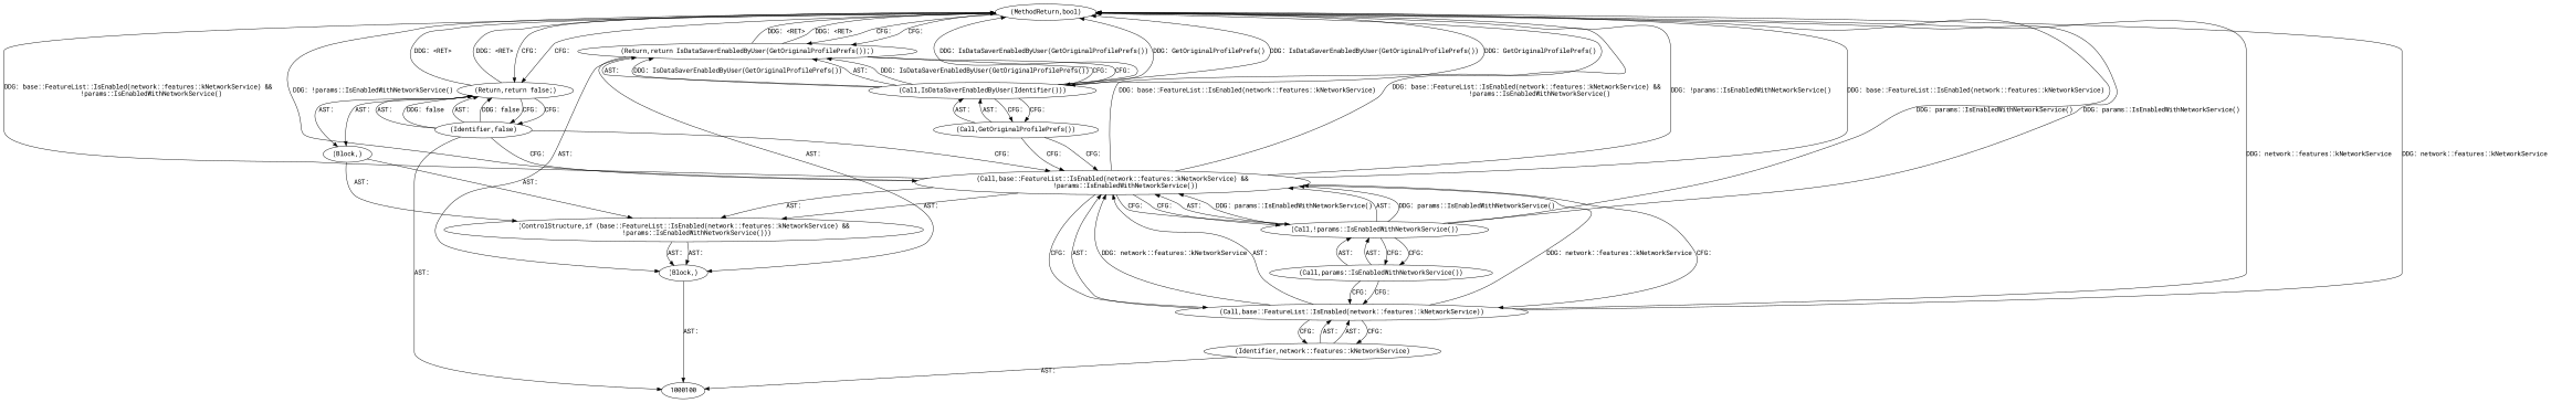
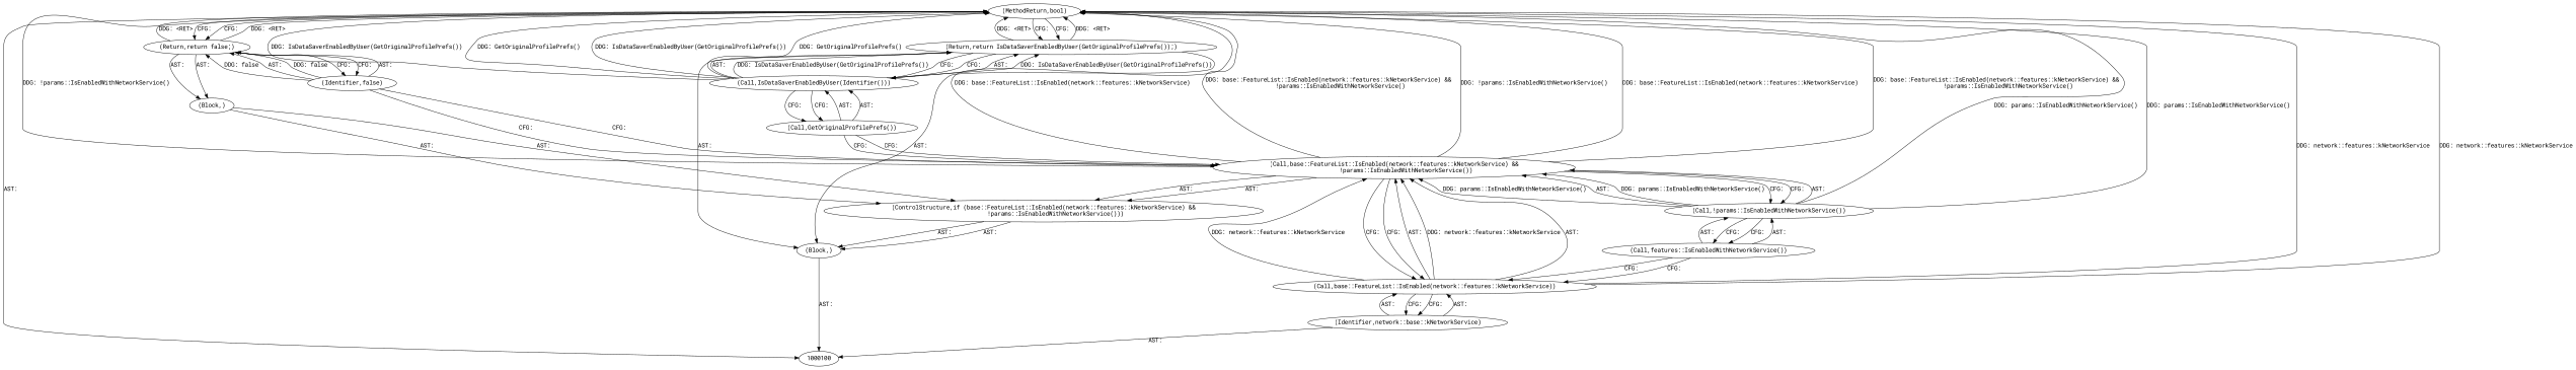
  digraph {
    fontname="Roboto Mono"
    node [fontname="Roboto Mono"]
    edge [fontname="Roboto Mono"]
    n1 [label="(MethodReturn,bool)"]
    n2 [label="(Return,return false;)"]
    n3 [label="(Return,return IsDataSaverEnabledByUser(GetOriginalProfilePrefs());)"]
    1000100
    n5 [label="(Block,)"]
    n6 [label="(Identifier,false)"]
    n7 [label="(Block,)"]
    n8 [label="(Call,IsDataSaverEnabledByUser(Identifier()))"]
    n9 [label="(ControlStructure,if (base::FeatureList::IsEnabled(network::features::kNetworkService) &&\n       !params::IsEnabledWithNetworkService()))"]
-   n10 [label="(Identifier,network::features::kNetworkService)"]
+   n10 [label="(Identifier,network::base::kNetworkService)"]
    n11 [label="(Call,base::FeatureList::IsEnabled(network::features::kNetworkService))"]
    n12 [label="(Call,base::FeatureList::IsEnabled(network::features::kNetworkService) &&\n       !params::IsEnabledWithNetworkService())"]
    n13 [label="(Call,!params::IsEnabledWithNetworkService())"]
-   n14 [label="(Call,params::IsEnabledWithNetworkService())"]
+   n14 [label="(Call,features::IsEnabledWithNetworkService())"]
    n15 [label="(Call,GetOriginalProfilePrefs())"]
    n1 -> n2 [label="CFG: "]
    n1 -> n2 [label="CFG: "]
    n1 -> n3 [label="CFG: "]
    n1 -> n3 [label="CFG: "]
-   n6 -> 1000100 [label="AST: "]
+   n1 -> 1000100 [label="AST: "]
    n2 -> n1 [label="DDG: <RET>"]
    n2 -> n1 [label="DDG: <RET>"]
    n2 -> n5 [label="AST: "]
    n2 -> n5 [label="AST: "]
    n2 -> n6 [label="CFG: "]
    n2 -> n6 [label="CFG: "]
    n3 -> n1 [label="DDG: <RET>"]
    n3 -> n1 [label="DDG: <RET>"]
    n3 -> n7 [label="AST: "]
    n3 -> n7 [label="AST: "]
    n3 -> n8 [label="CFG: "]
    n3 -> n8 [label="CFG: "]
    n5 -> n9 [label="AST: "]
    n5 -> n9 [label="AST: "]
    n6 -> n2 [label="AST: "]
    n6 -> n2 [label="DDG: false"]
    n6 -> n2 [label="AST: "]
    n6 -> n2 [label="DDG: false"]
    n6 -> n12 [label="CFG: "]
    n6 -> n12 [label="CFG: "]
    n7 -> 1000100 [label="AST: "]
    n8 -> n1 [label="DDG: IsDataSaverEnabledByUser(GetOriginalProfilePrefs())"]
    n8 -> n1 [label="DDG: GetOriginalProfilePrefs()"]
    n8 -> n1 [label="DDG: IsDataSaverEnabledByUser(GetOriginalProfilePrefs())"]
    n8 -> n1 [label="DDG: GetOriginalProfilePrefs()"]
    n8 -> n3 [label="AST: "]
    n8 -> n3 [label="DDG: IsDataSaverEnabledByUser(GetOriginalProfilePrefs())"]
    n8 -> n3 [label="AST: "]
    n8 -> n3 [label="DDG: IsDataSaverEnabledByUser(GetOriginalProfilePrefs())"]
    n8 -> n15 [label="CFG: "]
    n8 -> n15 [label="CFG: "]
    n9 -> n7 [label="AST: "]
    n9 -> n7 [label="AST: "]
    n10 -> 1000100 [label="AST: "]
    n10 -> n11 [label="AST: "]
    n10 -> n11 [label="AST: "]
    n11 -> n1 [label="DDG: network::features::kNetworkService"]
    n11 -> n1 [label="DDG: network::features::kNetworkService"]
    n11 -> n10 [label="CFG: "]
    n11 -> n10 [label="CFG: "]
    n11 -> n12 [label="AST: "]
    n11 -> n12 [label="DDG: network::features::kNetworkService"]
    n11 -> n12 [label="AST: "]
    n11 -> n12 [label="DDG: network::features::kNetworkService"]
    n12 -> n1 [label="DDG: base::FeatureList::IsEnabled(network::features::kNetworkService)"]
    n12 -> n1 [label="DDG: base::FeatureList::IsEnabled(network::features::kNetworkService) &&\n       !params::IsEnabledWithNetworkService()"]
    n12 -> n1 [label="DDG: !params::IsEnabledWithNetworkService()"]
    n12 -> n1 [label="DDG: base::FeatureList::IsEnabled(network::features::kNetworkService)"]
    n12 -> n1 [label="DDG: base::FeatureList::IsEnabled(network::features::kNetworkService) &&\n       !params::IsEnabledWithNetworkService()"]
    n12 -> n1 [label="DDG: !params::IsEnabledWithNetworkService()"]
    n12 -> n9 [label="AST: "]
    n12 -> n9 [label="AST: "]
    n12 -> n11 [label="CFG: "]
    n12 -> n11 [label="CFG: "]
    n12 -> n13 [label="CFG: "]
    n12 -> n13 [label="CFG: "]
    n13 -> n1 [label="DDG: params::IsEnabledWithNetworkService()"]
    n13 -> n1 [label="DDG: params::IsEnabledWithNetworkService()"]
    n13 -> n12 [label="AST: "]
    n13 -> n12 [label="DDG: params::IsEnabledWithNetworkService()"]
    n13 -> n12 [label="AST: "]
    n13 -> n12 [label="DDG: params::IsEnabledWithNetworkService()"]
    n13 -> n14 [label="CFG: "]
    n13 -> n14 [label="CFG: "]
    n14 -> n11 [label="CFG: "]
    n14 -> n11 [label="CFG: "]
    n14 -> n13 [label="AST: "]
    n14 -> n13 [label="AST: "]
    n15 -> n8 [label="AST: "]
    n15 -> n8 [label="AST: "]
    n15 -> n12 [label="CFG: "]
    n15 -> n12 [label="CFG: "]
  }
